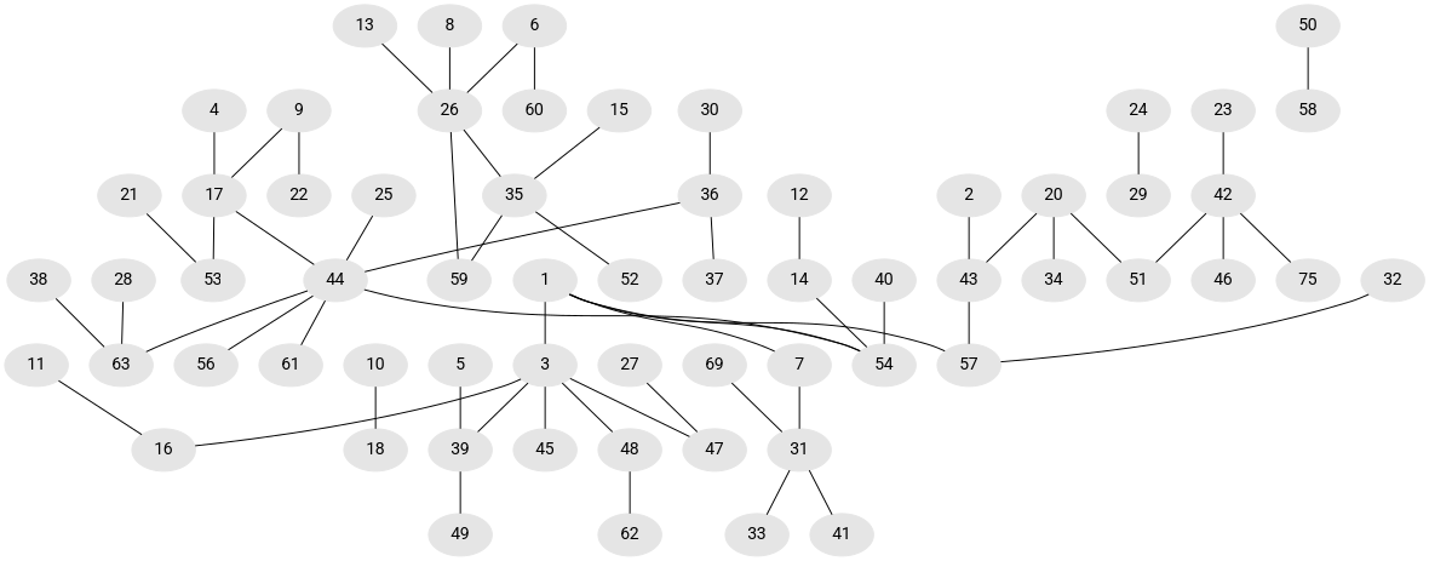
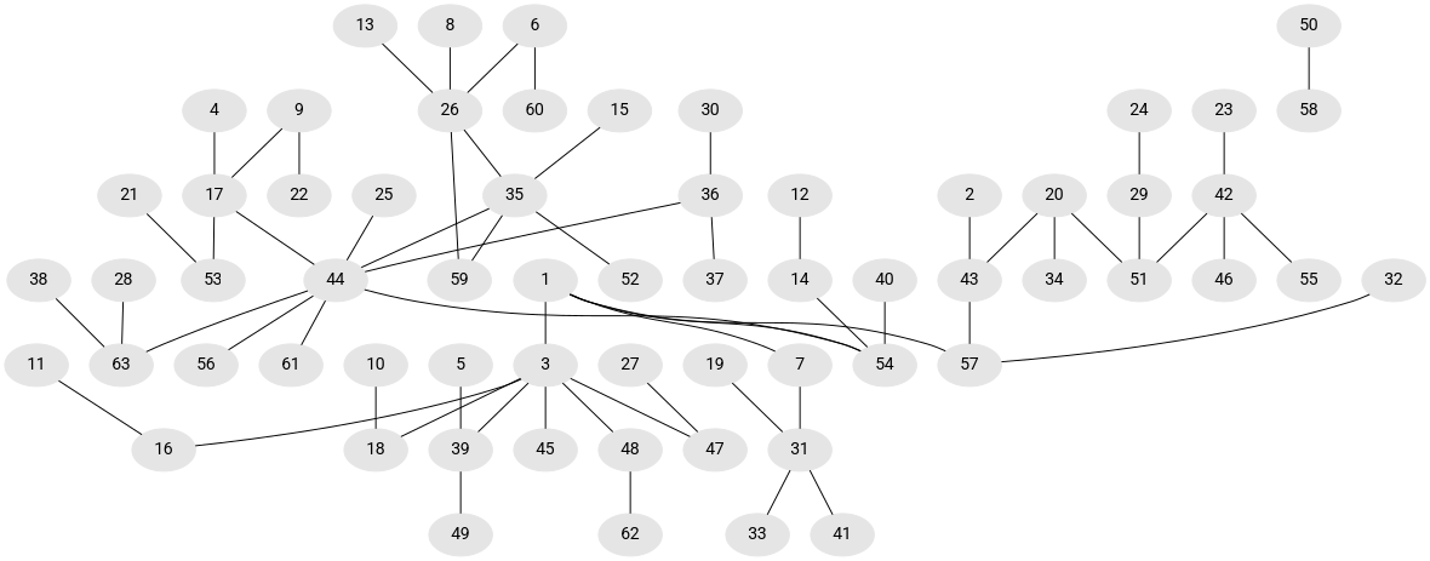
  graph {
    fontname=Roboto
    node [color=gray90 fontname=Roboto style=filled]
    edge [fontname=Roboto weight=1.0]
    1
    3
    7
    54
    57
    16
    18
    39
    45
    47
    48
    31
    2
    43
    49
    62
    4
    17
    44
    53
    5
    6
    26
    60
    35
    59
    33
    41
    8
    9
    22
    10
    11
    12
    14
    13
    15
    52
    63
    56
    61
-   19 [label=69]
+   19
    20
    34
    51
    21
    23
    42
    46
-   55 [label=75]
+   55
    24
    29
    25
    27
    28
    30
    36
    37
    32
    38
    40
    50
    58
    1 -- 3
    1 -- 7
    1 -- 54
    1 -- 57
    3 -- 16
+   3 -- 18
    3 -- 39
    3 -- 45
    3 -- 47
    3 -- 48
    7 -- 31
    39 -- 49
    48 -- 62
    31 -- 33
    31 -- 41
    2 -- 43
    43 -- 57
    4 -- 17
    17 -- 44
    17 -- 53
    44 -- 54
    44 -- 63
    44 -- 56
    44 -- 61
    5 -- 39
    6 -- 26
    6 -- 60
    26 -- 35
    26 -- 59
+   35 -- 44
    35 -- 59
    35 -- 52
    8 -- 26
    9 -- 17
    9 -- 22
    10 -- 18
    11 -- 16
    12 -- 14
    14 -- 54
    13 -- 26
    15 -- 35
    19 -- 31
    20 -- 43
    20 -- 34
    20 -- 51
    21 -- 53
    23 -- 42
    42 -- 51
    42 -- 46
    42 -- 55
    24 -- 29
+   29 -- 51
    25 -- 44
    27 -- 47
    28 -- 63
    30 -- 36
    36 -- 44
    36 -- 37
    32 -- 57
    38 -- 63
    40 -- 54
    50 -- 58
  }
